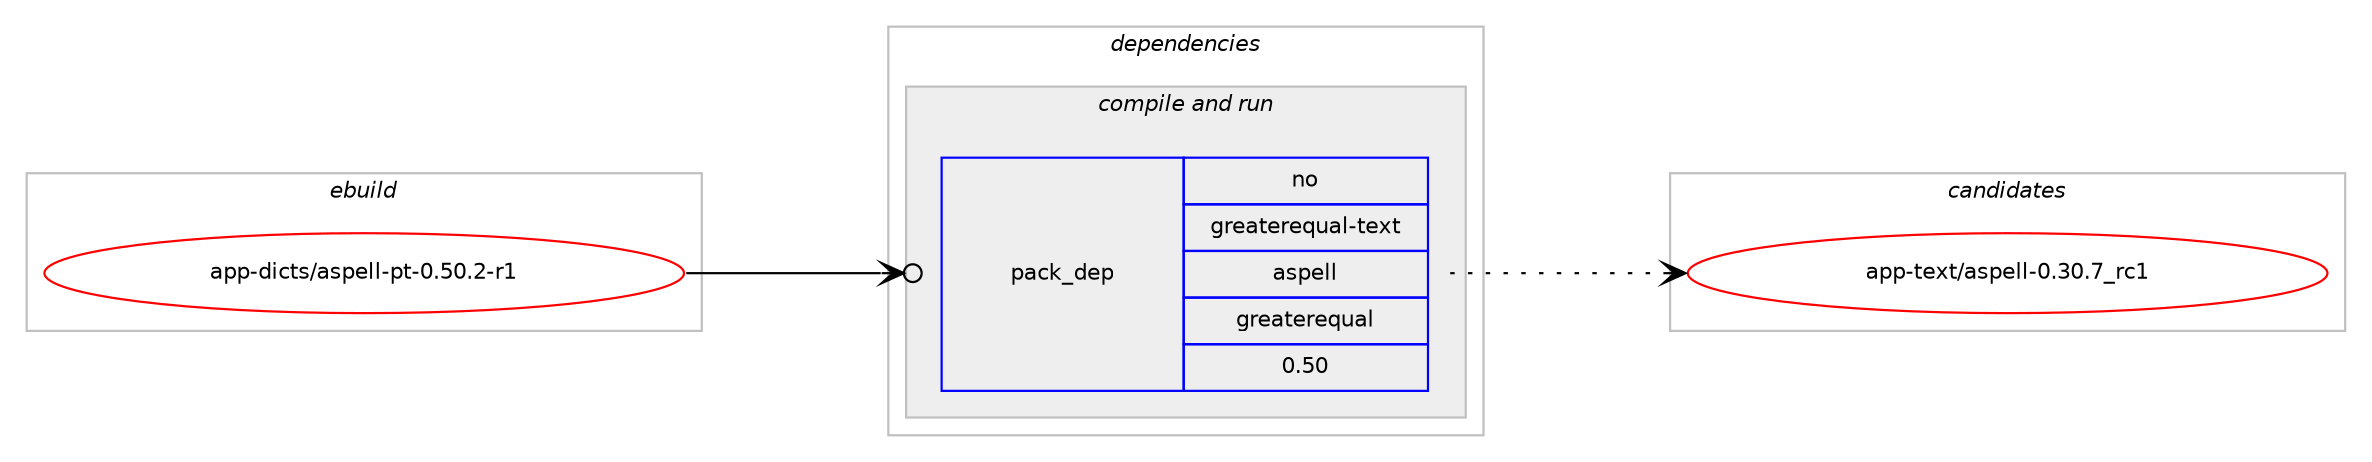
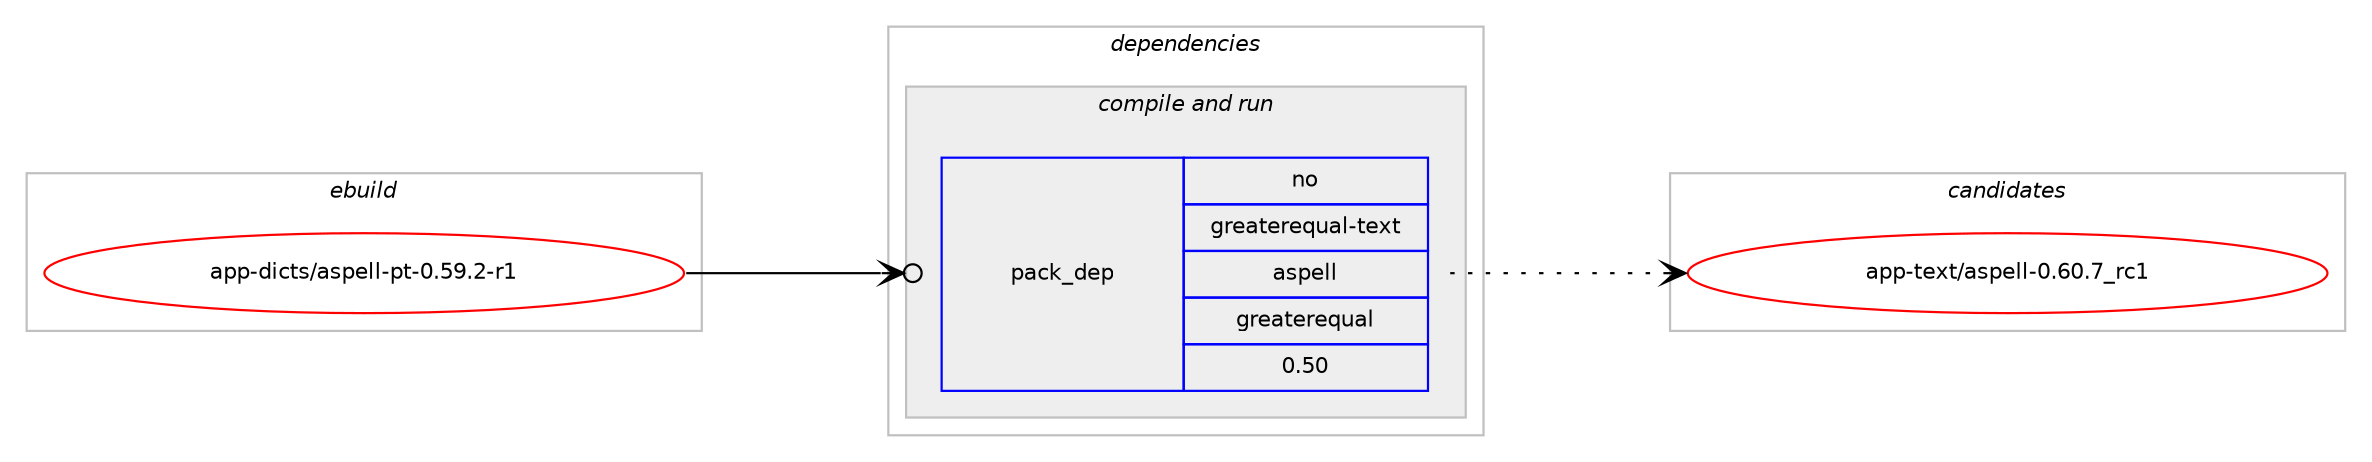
  digraph {
    compound=true
    concentrate=true
    fontname=Helvetica
    fontsize=10
    newrank=true
    rankdir=LR
    ranksep=1.5
    node [color=red fontname=Helvetica fontsize=10]
    edge [headport=w tailport=e]
-   n1 [label="app-dicts/aspell-pt-0.50.2-r1" width=4]
+   n1 [label="app-dicts/aspell-pt-0.59.2-r1" width=4]
    n2 [color=blue label=<<TABLE BORDER="0" CELLBORDER="1" CELLSPACING="0" CELLPADDING="4" WIDTH="220"><TR><TD ROWSPAN="6" CELLPADDING="30">pack_dep</TD></TR><TR><TD WIDTH="110">no</TD></TR><TR><TD>greaterequal-text</TD></TR><TR><TD>aspell</TD></TR><TR><TD>greaterequal</TD></TR><TR><TD>0.50</TD></TR></TABLE>> shape=none]
-   n3 [label="app-text/aspell-0.30.7_rc1" width=4]
+   n3 [label="app-text/aspell-0.60.7_rc1" width=4]
    subgraph cluster_1 {
      color=gray
      label=<<i>ebuild</i>>
      rank=same
      n1
    }
    subgraph cluster_2 {
      color=gray
      label=<<i>dependencies</i>>
      subgraph cluster_3 {
        color=gray
        fillcolor="#eeeeee"
        label=<<i>compile</i>>
        style=filled
      }
      subgraph cluster_4 {
        color=gray
        fillcolor="#eeeeee"
        label=<<i>compile and run</i>>
        style=filled
        subgraph sub_5 {
          color=gray
          fillcolor="#eeeeee"
          label=<<i>compile and run</i>>
          style=filled
          n2
        }
      }
      subgraph cluster_6 {
        color=gray
        fillcolor="#eeeeee"
        label=<<i>run</i>>
        style=filled
      }
    }
    subgraph cluster_7 {
      color=gray
      label=<<i>candidates</i>>
      rank=same
      subgraph sub_8 {
        color=black
        label=<<i>candidates</i>>
        nodesep=1
        rank=same
        n3
      }
    }
    n1 -> n2 [arrowhead=odotvee style=solid weight=20]
    n2 -> n3 [arrowhead=vee style=dotted weight=100]
  }
